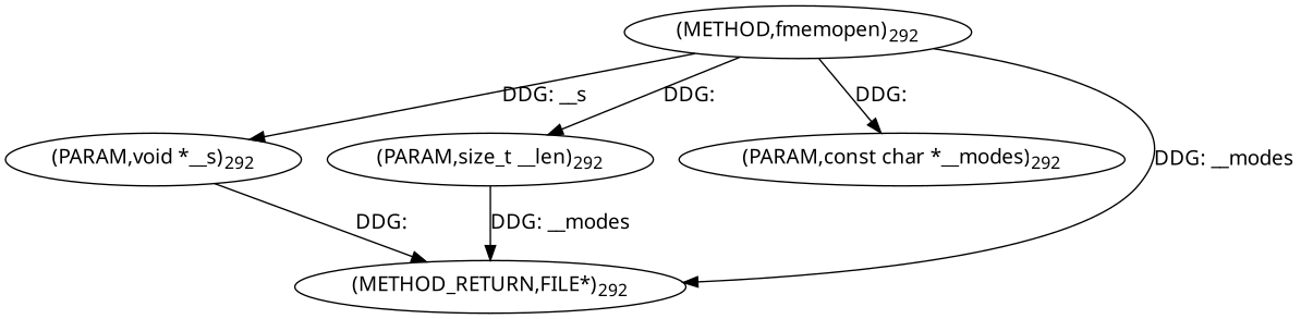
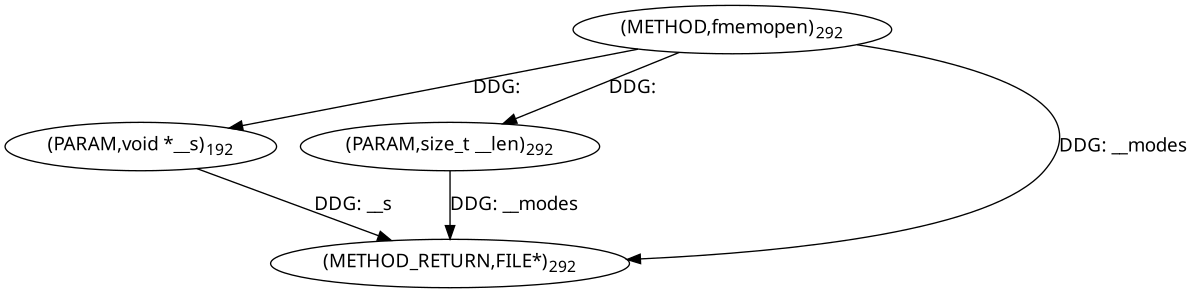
  digraph {
    fontname="Noto Sans"
    node [fontname="Noto Sans"]
    edge [fontname="Noto Sans"]
    n1 [label=<(METHOD,fmemopen)<SUB>292</SUB>>]
-   n2 [label=<(PARAM,void *__s)<SUB>292</SUB>>]
+   n2 [label=<(PARAM,void *__s)<SUB>192</SUB>>]
    n3 [label=<(PARAM,size_t __len)<SUB>292</SUB>>]
-   n4 [label=<(PARAM,const char *__modes)<SUB>292</SUB>>]
    n5 [label=<(METHOD_RETURN,FILE*)<SUB>292</SUB>>]
-   n1 -> n2 [label="DDG: __s"]
+   n1 -> n2 [label="DDG: "]
    n1 -> n3 [label="DDG: "]
-   n1 -> n4 [label="DDG: "]
    n1 -> n5 [label="DDG: __modes"]
-   n2 -> n5 [label="DDG: "]
+   n2 -> n5 [label="DDG: __s"]
    n3 -> n5 [label="DDG: __modes"]
  }
